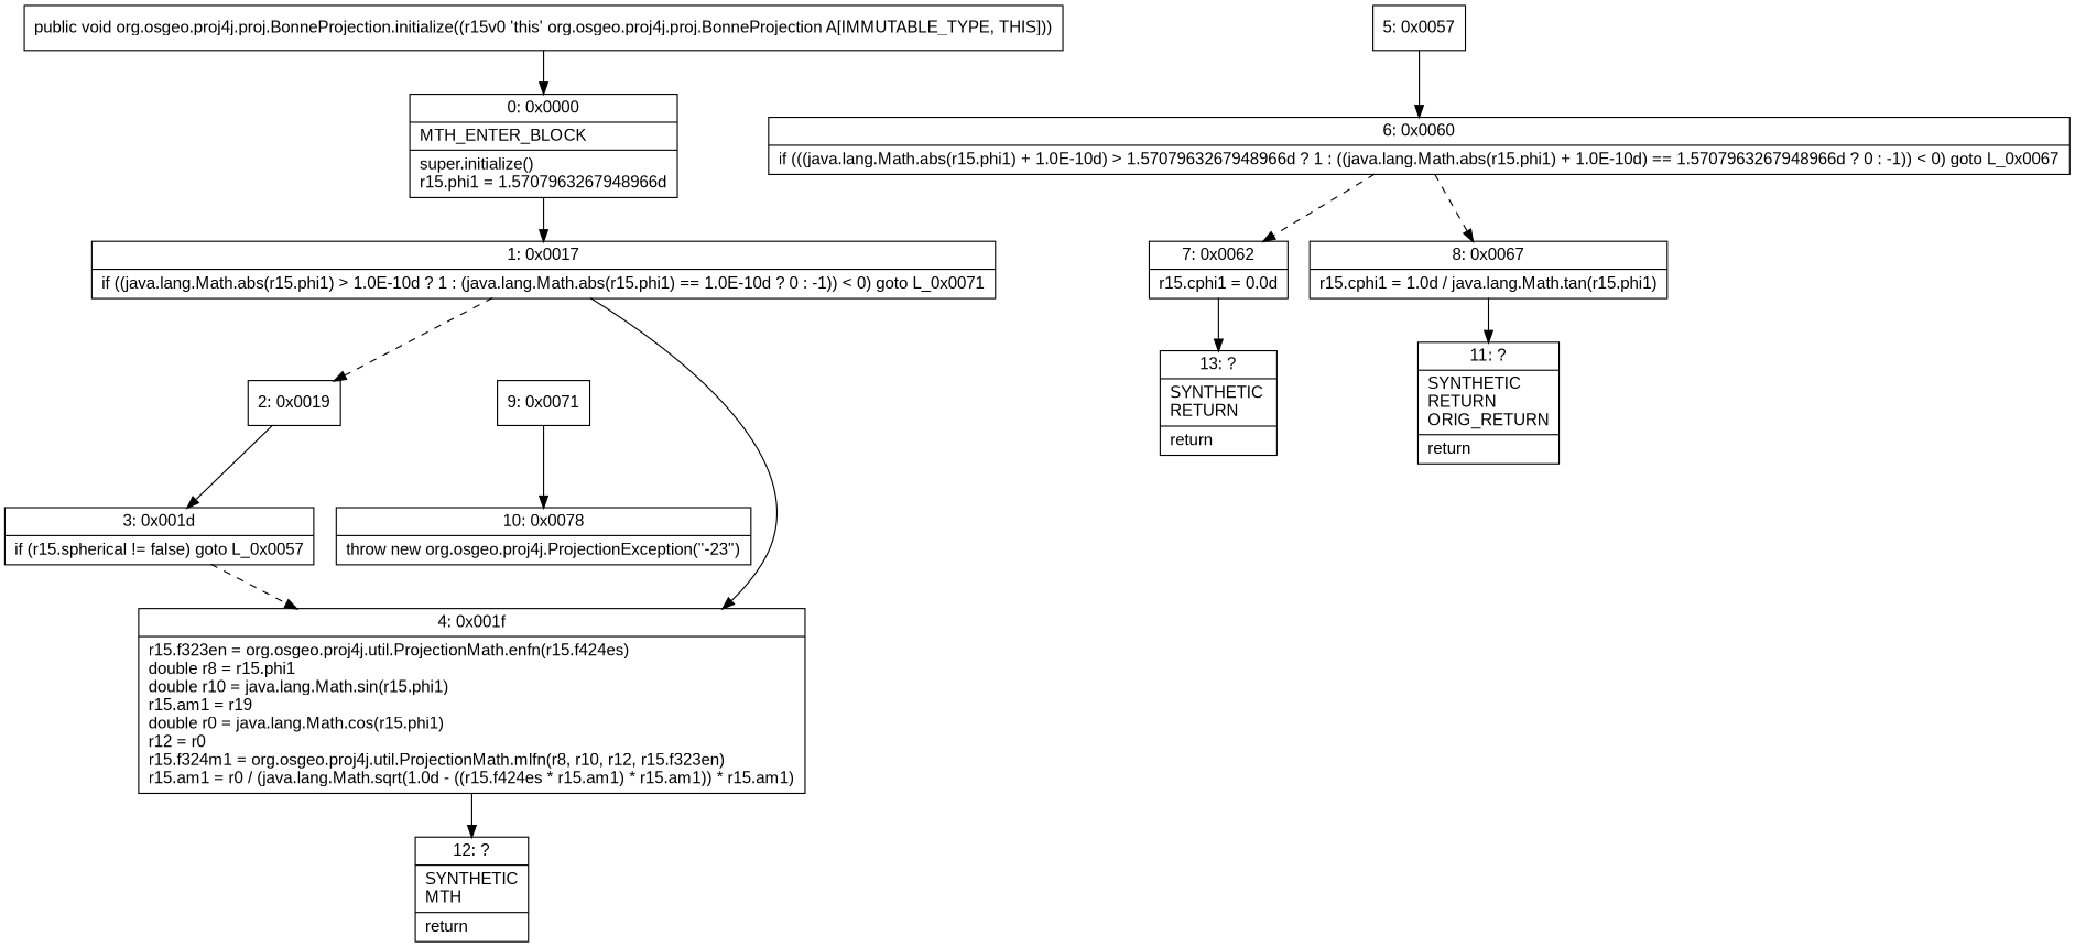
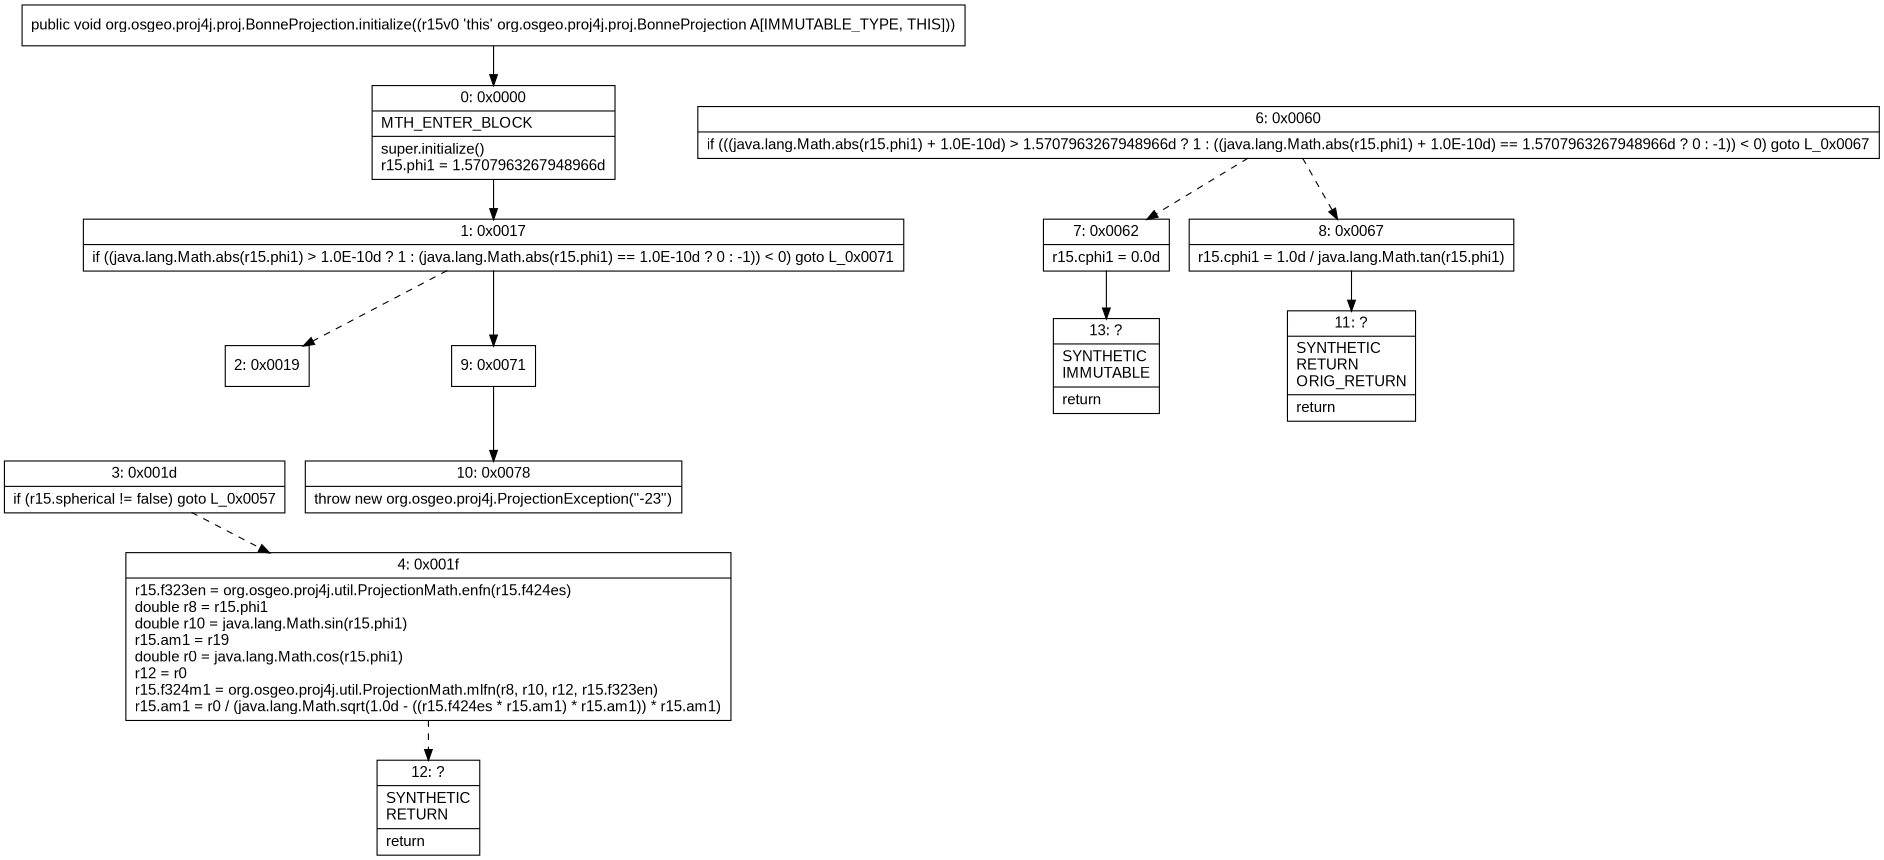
  digraph {
    fontname="Liberation Sans"
    node [fontname="Liberation Sans" shape=record]
    edge [fontname="Liberation Sans"]
    n1 [label="{0\:\ 0x0000|MTH_ENTER_BLOCK\l|super.initialize()\lr15.phi1 = 1.5707963267948966d\l}"]
    n2 [label="{1\:\ 0x0017|if ((java.lang.Math.abs(r15.phi1) \> 1.0E\-10d ? 1 : (java.lang.Math.abs(r15.phi1) == 1.0E\-10d ? 0 : \-1)) \< 0) goto L_0x0071\l}"]
    n3 [label="{2\:\ 0x0019}"]
    n4 [label="{9\:\ 0x0071}"]
    n5 [label="{3\:\ 0x001d|if (r15.spherical != false) goto L_0x0057\l}"]
    n6 [label="{10\:\ 0x0078|throw new org.osgeo.proj4j.ProjectionException(\"\-23\")\l}"]
    n7 [label="{4\:\ 0x001f|r15.f323en = org.osgeo.proj4j.util.ProjectionMath.enfn(r15.f424es)\ldouble r8 = r15.phi1\ldouble r10 = java.lang.Math.sin(r15.phi1)\lr15.am1 = r19\ldouble r0 = java.lang.Math.cos(r15.phi1)\lr12 = r0\lr15.f324m1 = org.osgeo.proj4j.util.ProjectionMath.mlfn(r8, r10, r12, r15.f323en)\lr15.am1 = r0 \/ (java.lang.Math.sqrt(1.0d \- ((r15.f424es * r15.am1) * r15.am1)) * r15.am1)\l}"]
-   n8 [label="{12\:\ ?|SYNTHETIC\lMTH\l|return\l}"]
-   n9 [label="{5\:\ 0x0057}"]
+   n8 [label="{12\:\ ?|SYNTHETIC\lRETURN\l|return\l}"]
    n10 [label="{6\:\ 0x0060|if (((java.lang.Math.abs(r15.phi1) + 1.0E\-10d) \> 1.5707963267948966d ? 1 : ((java.lang.Math.abs(r15.phi1) + 1.0E\-10d) == 1.5707963267948966d ? 0 : \-1)) \< 0) goto L_0x0067\l}"]
    n11 [label="{7\:\ 0x0062|r15.cphi1 = 0.0d\l}"]
    n12 [label="{8\:\ 0x0067|r15.cphi1 = 1.0d \/ java.lang.Math.tan(r15.phi1)\l}"]
-   n13 [label="{13\:\ ?|SYNTHETIC\lRETURN\l|return\l}"]
+   n13 [label="{13\:\ ?|SYNTHETIC\lIMMUTABLE\l|return\l}"]
    n14 [label="{11\:\ ?|SYNTHETIC\lRETURN\lORIG_RETURN\l|return\l}"]
    n15 [label="{public void org.osgeo.proj4j.proj.BonneProjection.initialize((r15v0 'this' org.osgeo.proj4j.proj.BonneProjection A[IMMUTABLE_TYPE, THIS])) }"]
    n1 -> n2
    n2 -> n3 [style=dashed]
-   n2 -> n7
-   n3 -> n5
+   n2 -> n4
    n4 -> n6
    n5 -> n7 [style=dashed]
-   n7 -> n8
-   n9 -> n10
+   n7 -> n8 [style=dashed]
    n10 -> n11 [style=dashed]
    n10 -> n12 [style=dashed]
    n11 -> n13
    n12 -> n14
    n15 -> n1
  }
